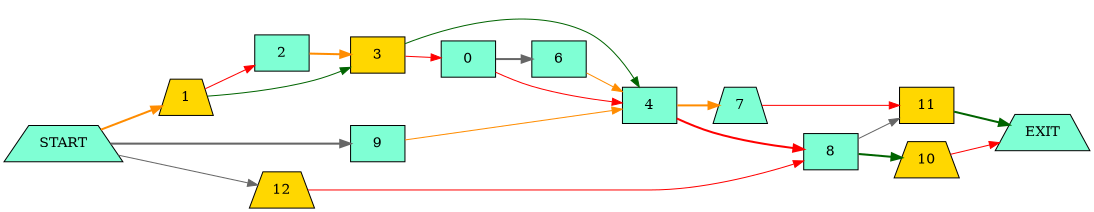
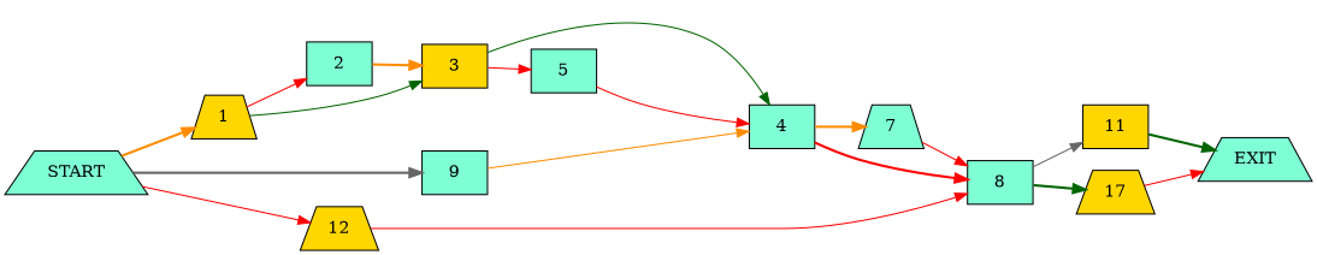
  digraph {
    rankdir=LR
    node [fillcolor=aquamarine shape=box style=filled]
    edge [color=red style=solid]
    n1 [label=START shape=trapezium]
    1 [fillcolor=gold shape=trapezium]
    9
    12 [fillcolor=gold shape=trapezium]
    2
    3 [fillcolor=gold]
    4
    8
    n9 [label=EXIT shape=trapezium]
-   5 [label=0]
+   5
    7 [shape=trapezium]
-   6
-   10 [fillcolor=gold shape=trapezium]
+   10 [fillcolor=gold shape=trapezium label=17]
    11 [fillcolor=gold]
    n1 -> 1 [color=darkorange style=bold]
    n1 -> 9 [color=gray40 style=bold]
-   n1 -> 12 [color=gray40]
+   n1 -> 12
    1 -> 2
    1 -> 3 [color=darkgreen]
    9 -> 4 [color=darkorange]
    12 -> 8
    2 -> 3 [color=darkorange style=bold]
    3 -> 4 [color=darkgreen]
    3 -> 5
    4 -> 8 [style=bold]
    4 -> 7 [color=darkorange style=bold]
    8 -> 10 [color=darkgreen style=bold]
    8 -> 11 [color=gray40]
    5 -> 4
-   5 -> 6 [color=gray40 style=bold]
-   7 -> 11
-   6 -> 4 [color=darkorange]
+   7 -> 8
    10 -> n9
    11 -> n9 [color=darkgreen style=bold]
  }
